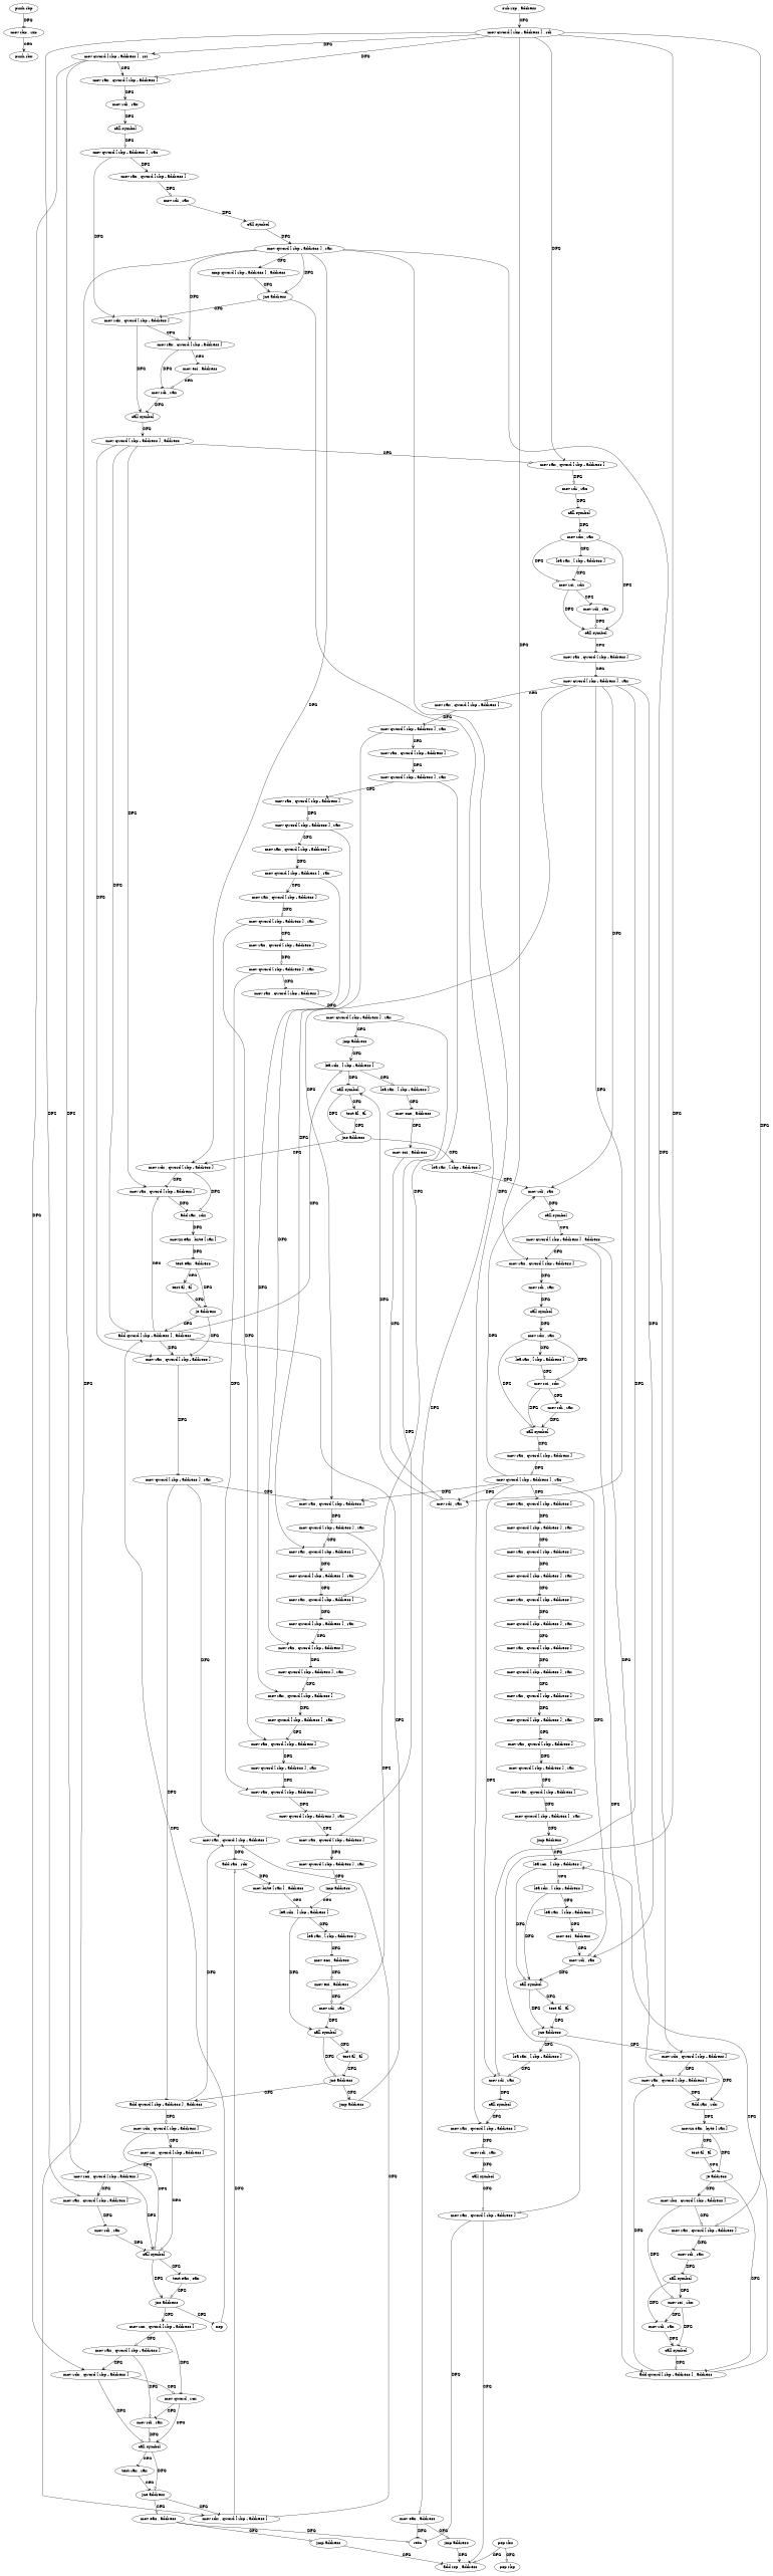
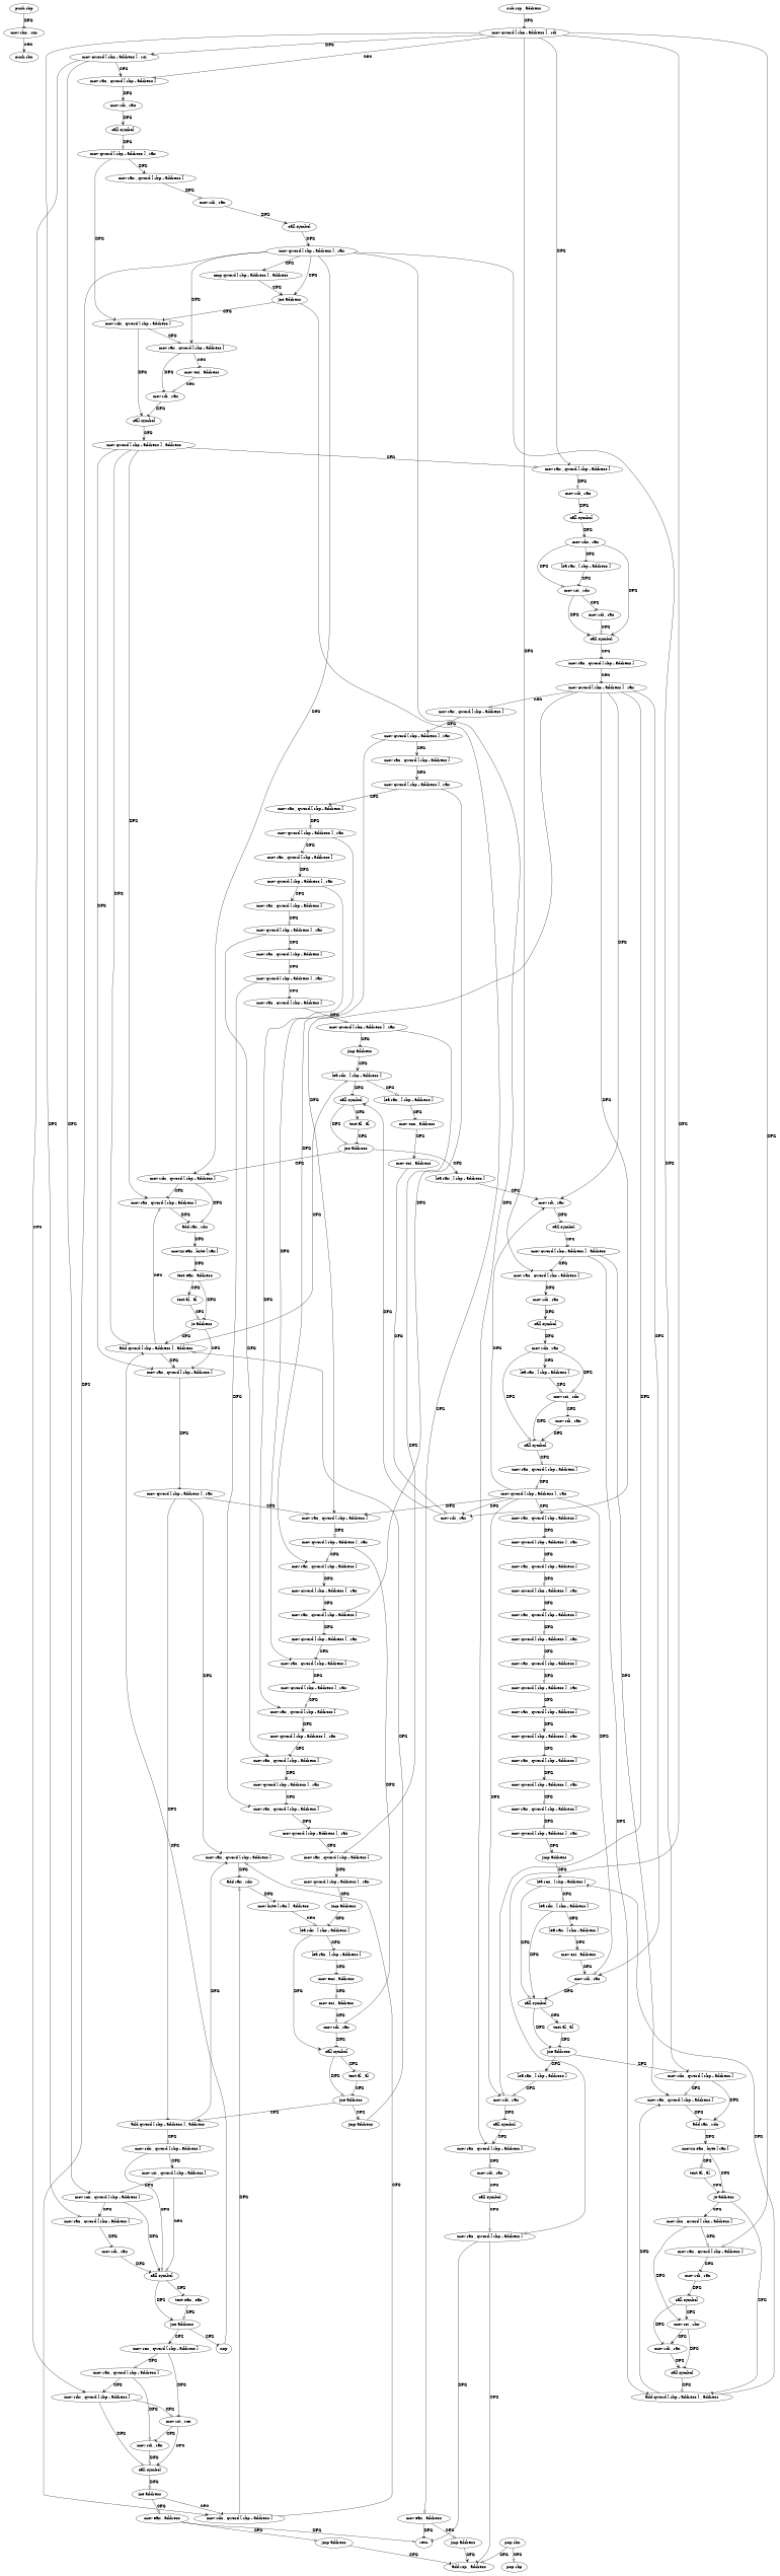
  digraph {
    edge [arrowhead=tee]
    n1 [label="push rbp"]
    n2 [label="mov rbp , rsp"]
    n3 [label="push rbx"]
    n4 [label="sub rsp , address"]
    n5 [label="mov qword [ rbp - address ] , rdi"]
    n6 [label="mov qword [ rbp - address ] , rsi"]
    n7 [label="mov rax , qword [ rbp - address ]"]
    n8 [label="mov rax , qword [ rbp - address ]"]
    n9 [label="mov rax , qword [ rbp - address ]"]
    n10 [label="mov rax , qword [ rbp - address ]"]
    n11 [label="mov rax , qword [ rbp - address ]"]
    n12 [label="mov rax , qword [ rbp - address ]"]
    n13 [label="mov rcx , qword [ rbp - address ]"]
    n14 [label="mov rdx , qword [ rbp - address ]"]
    n15 [label="mov rdi , rax"]
    n16 [label="mov rdi , rax"]
    n17 [label="mov rdi , rax"]
    n18 [label=retn]
    n19 [label="add rsp , address"]
    n20 [label="mov rdi , rax"]
    n21 [label="mov rdi , rax"]
    n22 [label="call symbol"]
-   n23 [label="mov qword , rcx"]
+   n23 [label="mov rsi , rcx"]
    n24 [label="call symbol"]
    n25 [label="call symbol"]
    n26 [label="mov qword [ rbp - address ] , rax"]
    n27 [label="mov rax , qword [ rbp - address ]"]
    n28 [label="mov rdx , qword [ rbp - address ]"]
    n29 [label="mov rdi , rax"]
    n30 [label="mov rax , qword [ rbp - address ]"]
    n31 [label="call symbol"]
    n32 [label="call symbol"]
    n33 [label="mov qword [ rbp - address ] , rax"]
    n34 [label="cmp qword [ rbp - address ] , address"]
    n35 [label="jne address"]
    n36 [label="mov rdx , qword [ rbp - address ]"]
    n37 [label="mov rdx , qword [ rbp - address ]"]
    n38 [label="mov rax , qword [ rbp - address ]"]
    n39 [label="mov rdx , qword [ rbp - address ]"]
    n40 [label="mov eax , address"]
    n41 [label="mov esi , address"]
    n42 [label="mov rdi , rax"]
    n43 [label="mov rax , qword [ rbp - address ]"]
    n44 [label="add rax , rdx"]
    n45 [label="mov rax , qword [ rbp - address ]"]
    n46 [label="add rax , rdx"]
    n47 [label="mov rdi , rax"]
    n48 [label="mov rax , qword [ rbp - address ]"]
    n49 [label="add rax , rdx"]
    n50 [label="jmp address"]
    n51 [label="mov qword [ rbp - address ] , address"]
    n52 [label="add qword [ rbp - address ] , address"]
    n53 [label="mov rax , qword [ rbp - address ]"]
    n54 [label="lea rdx , [ rbp - address ]"]
    n55 [label="mov qword [ rbp - address ] , rax"]
    n56 [label="call symbol"]
    n57 [label="mov rdx , rax"]
    n58 [label="lea rax , [ rbp - address ]"]
    n59 [label="mov rsi , rdx"]
    n60 [label="call symbol"]
    n61 [label="mov rdi , rax"]
    n62 [label="mov rax , qword [ rbp - address ]"]
    n63 [label="mov qword [ rbp - address ] , rax"]
    n64 [label="mov rax , qword [ rbp - address ]"]
    n65 [label="mov rdi , rax"]
    n66 [label="mov rdi , rax"]
    n67 [label="mov rax , qword [ rbp - address ]"]
    n68 [label="mov rdi , rax"]
    n69 [label="mov rdi , rax"]
    n70 [label="mov qword [ rbp - address ] , rax"]
    n71 [label="call symbol"]
    n72 [label="call symbol"]
    n73 [label="mov qword [ rbp - address ] , rax"]
    n74 [label="call symbol"]
    n75 [label="call symbol"]
    n76 [label="mov rax , qword [ rbp - address ]"]
    n77 [label="mov rax , qword [ rbp - address ]"]
    n78 [label="mov qword [ rbp - address ] , rax"]
    n79 [label="mov qword [ rbp - address ] , rax"]
    n80 [label="mov rax , qword [ rbp - address ]"]
    n81 [label="mov rax , qword [ rbp - address ]"]
    n82 [label="mov qword [ rbp - address ] , rax"]
    n83 [label="mov qword [ rbp - address ] , rax"]
    n84 [label="mov rax , qword [ rbp - address ]"]
    n85 [label="mov rax , qword [ rbp - address ]"]
    n86 [label="mov qword [ rbp - address ] , rax"]
    n87 [label="mov qword [ rbp - address ] , rax"]
    n88 [label="mov rax , qword [ rbp - address ]"]
    n89 [label="mov rax , qword [ rbp - address ]"]
    n90 [label="mov qword [ rbp - address ] , rax"]
    n91 [label="mov qword [ rbp - address ] , rax"]
    n92 [label="mov rax , qword [ rbp - address ]"]
    n93 [label="mov rax , qword [ rbp - address ]"]
    n94 [label="mov qword [ rbp - address ] , rax"]
    n95 [label="mov qword [ rbp - address ] , rax"]
    n96 [label="mov rax , qword [ rbp - address ]"]
    n97 [label="mov rax , qword [ rbp - address ]"]
    n98 [label="mov qword [ rbp - address ] , rax"]
    n99 [label="mov qword [ rbp - address ] , rax"]
    n100 [label="jmp address"]
    n101 [label="mov rax , qword [ rbp - address ]"]
    n102 [label="mov qword [ rbp - address ] , rax"]
    n103 [label="lea rax , [ rbp - address ]"]
    n104 [label="mov ecx , address"]
    n105 [label="test al , al"]
    n106 [label="jne address"]
    n107 [label="pop rbx"]
    n108 [label="pop rbp"]
    n109 [label="mov esi , address"]
    n110 [label="lea rax , [ rbp - address ]"]
    n111 [label="movzx eax , byte [ rax ]"]
    n112 [label="test eax , address"]
    n113 [label="test al , al"]
    n114 [label="je address"]
    n115 [label="add qword [ rbp - address ] , address"]
    n116 [label="mov qword [ rbp - address ] , address"]
    n117 [label="add qword [ rbp - address ] , address"]
    n118 [label="lea rcx , [ rbp - address ]"]
    n119 [label="call symbol"]
    n120 [label="mov rdx , rax"]
    n121 [label="lea rax , [ rbp - address ]"]
    n122 [label="mov rsi , rdx"]
    n123 [label="call symbol"]
    n124 [label="mov rdi , rax"]
    n125 [label="mov rax , qword [ rbp - address ]"]
    n126 [label="mov qword [ rbp - address ] , rax"]
    n127 [label="mov rax , qword [ rbp - address ]"]
    n128 [label="mov qword [ rbp - address ] , rax"]
    n129 [label="mov rax , qword [ rbp - address ]"]
    n130 [label="mov qword [ rbp - address ] , rax"]
    n131 [label="mov rax , qword [ rbp - address ]"]
    n132 [label="mov qword [ rbp - address ] , rax"]
    n133 [label="mov rax , qword [ rbp - address ]"]
    n134 [label="mov qword [ rbp - address ] , rax"]
    n135 [label="mov rax , qword [ rbp - address ]"]
    n136 [label="mov qword [ rbp - address ] , rax"]
    n137 [label="mov rax , qword [ rbp - address ]"]
    n138 [label="mov qword [ rbp - address ] , rax"]
    n139 [label="mov rax , qword [ rbp - address ]"]
    n140 [label="mov qword [ rbp - address ] , rax"]
    n141 [label="jmp address"]
    n142 [label="lea rdx , [ rbp - address ]"]
    n143 [label="lea rax , [ rbp - address ]"]
    n144 [label="test al , al"]
    n145 [label="jne address"]
    n146 [label="mov rdx , qword [ rbp - address ]"]
    n147 [label="mov rdi , rax"]
    n148 [label="call symbol"]
    n149 [label="jmp address"]
    n150 [label="lea rdx , [ rbp - address ]"]
    n151 [label="lea rax , [ rbp - address ]"]
    n152 [label="mov ecx , address"]
    n153 [label="test al , al"]
    n154 [label="jne address"]
    n155 [label="mov esi , address"]
    n156 [label="lea rax , [ rbp - address ]"]
    n157 [label="movzx eax , byte [ rax ]"]
    n158 [label="mov esi , address"]
    n159 [label="jmp address"]
    n160 [label="mov rsi , qword [ rbp - address ]"]
    n161 [label="test al , al"]
    n162 [label="je address"]
    n163 [label="mov rbx , qword [ rbp - address ]"]
    n164 [label="mov rsi , rbx"]
    n165 [label="mov rdi , rax"]
    n166 [label="call symbol"]
    n167 [label="call symbol"]
    n168 [label="test eax , eax"]
    n169 [label="jne address"]
    n170 [label=nop]
    n171 [label="mov rcx , qword [ rbp - address ]"]
    n172 [label="mov rax , qword [ rbp - address ]"]
    n173 [label="mov rdi , rax"]
    n174 [label="call symbol"]
-   n175 [label="test rax , rax"]
    n176 [label="jne address"]
    n177 [label="mov eax , address"]
    n178 [label="jmp address"]
    n179 [label="mov byte [ rax ] , address"]
    n1 -> n2 [label=DFG]
    n2 -> n3 [arrowhead=vee label=CFG]
-   n4 -> n5 [arrowhead=vee label=CFG]
+   n4 -> n5 [label=CFG]
    n5 -> n6 [arrowhead=vee label=DFG]
    n5 -> n7 [arrowhead=onormal label=DFG]
    n5 -> n8 [label=DFG]
    n5 -> n9 [label=DFG]
    n5 -> n10 [arrowhead=onormal label=DFG]
    n5 -> n11 [arrowhead=onormal label=DFG]
    n5 -> n12 [arrowhead=onormal label=DFG]
    n6 -> n7 [arrowhead=vee label=CFG]
    n6 -> n13 [label=DFG]
    n6 -> n14 [arrowhead=vee label=DFG]
    n7 -> n15 [arrowhead=vee label=DFG]
    n8 -> n16 [arrowhead=onormal label=DFG]
    n9 -> n17 [arrowhead=vee label=DFG]
    n10 -> n18 [label=DFG]
    n10 -> n19 [label=CFG]
    n11 -> n20 [label=DFG]
    n12 -> n21 [label=DFG]
    n13 -> n11 [arrowhead=vee label=CFG]
    n13 -> n22 [arrowhead=vee label=DFG]
    n14 -> n23 [arrowhead=onormal label=CFG]
    n14 -> n24 [arrowhead=onormal label=DFG]
    n15 -> n25 [arrowhead=vee label=DFG]
    n16 -> n56 [label=DFG]
    n17 -> n119 [arrowhead=vee label=DFG]
    n20 -> n22 [label=DFG]
    n21 -> n174 [label=DFG]
    n22 -> n168 [label=CFG]
    n22 -> n169 [arrowhead=vee label=DFG]
    n23 -> n24 [arrowhead=vee label=DFG]
    n23 -> n173 [label=CFG]
-   n24 -> n175 [label=CFG]
    n24 -> n176 [arrowhead=onormal label=DFG]
    n25 -> n26 [arrowhead=onormal label=DFG]
    n26 -> n27 [arrowhead=vee label=DFG]
    n26 -> n28 [label=DFG]
    n27 -> n29 [arrowhead=onormal label=DFG]
    n28 -> n30 [arrowhead=onormal label=CFG]
    n28 -> n31 [arrowhead=vee label=DFG]
    n29 -> n32 [arrowhead=vee label=DFG]
    n30 -> n41 [label=CFG]
    n30 -> n42 [label=DFG]
    n31 -> n51 [arrowhead=vee label=CFG]
    n32 -> n33 [arrowhead=vee label=DFG]
    n33 -> n30 [arrowhead=vee label=DFG]
    n33 -> n34 [arrowhead=vee label=CFG]
    n33 -> n35 [arrowhead=vee label=DFG]
    n33 -> n36 [arrowhead=vee label=DFG]
    n33 -> n37 [label=DFG]
    n33 -> n38 [label=DFG]
    n33 -> n39 [arrowhead=vee label=DFG]
    n34 -> n35 [arrowhead=vee label=CFG]
    n35 -> n28 [label=CFG]
    n35 -> n40 [arrowhead=onormal label=CFG]
    n36 -> n43 [label=CFG]
    n36 -> n44 [arrowhead=onormal label=DFG]
    n37 -> n45 [arrowhead=onormal label=CFG]
    n37 -> n46 [arrowhead=vee label=DFG]
    n38 -> n47 [arrowhead=onormal label=DFG]
    n39 -> n48 [arrowhead=onormal label=CFG]
    n39 -> n49 [arrowhead=onormal label=DFG]
    n40 -> n18 [label=DFG]
    n40 -> n50 [arrowhead=onormal label=CFG]
    n41 -> n42 [arrowhead=onormal label=CFG]
    n42 -> n31 [label=DFG]
    n43 -> n44 [label=DFG]
    n44 -> n111 [arrowhead=vee label=DFG]
    n45 -> n46 [label=DFG]
    n46 -> n157 [arrowhead=vee label=DFG]
    n47 -> n167 [arrowhead=onormal label=DFG]
    n48 -> n49 [label=DFG]
    n49 -> n179 [label=DFG]
    n50 -> n19 [arrowhead=vee label=CFG]
    n51 -> n8 [arrowhead=onormal label=CFG]
    n51 -> n43 [arrowhead=vee label=DFG]
    n51 -> n52 [arrowhead=onormal label=DFG]
    n51 -> n53 [label=DFG]
    n52 -> n43 [arrowhead=onormal label=DFG]
    n52 -> n53 [arrowhead=vee label=DFG]
    n52 -> n54 [arrowhead=onormal label=CFG]
    n53 -> n55 [label=DFG]
    n54 -> n71 [label=DFG]
    n54 -> n103 [arrowhead=onormal label=CFG]
    n55 -> n48 [label=DFG]
    n55 -> n67 [arrowhead=onormal label=CFG]
    n55 -> n115 [label=DFG]
    n56 -> n57 [arrowhead=vee label=DFG]
    n57 -> n58 [label=CFG]
    n57 -> n59 [arrowhead=onormal label=DFG]
    n57 -> n60 [arrowhead=vee label=DFG]
    n58 -> n59 [label=CFG]
    n59 -> n60 [arrowhead=vee label=DFG]
    n59 -> n61 [label=CFG]
    n60 -> n62 [label=CFG]
    n61 -> n60 [arrowhead=onormal label=DFG]
    n62 -> n63 [label=DFG]
    n63 -> n64 [arrowhead=onormal label=CFG]
    n63 -> n65 [label=DFG]
    n63 -> n66 [arrowhead=vee label=DFG]
    n63 -> n67 [arrowhead=vee label=DFG]
    n63 -> n68 [arrowhead=vee label=DFG]
    n63 -> n69 [arrowhead=onormal label=DFG]
    n64 -> n70 [label=DFG]
    n65 -> n71 [arrowhead=vee label=DFG]
    n66 -> n72 [label=DFG]
    n67 -> n73 [arrowhead=onormal label=DFG]
    n68 -> n74 [arrowhead=vee label=DFG]
    n69 -> n75 [label=DFG]
    n70 -> n76 [arrowhead=vee label=CFG]
    n70 -> n77 [label=DFG]
    n71 -> n105 [arrowhead=vee label=CFG]
    n71 -> n106 [arrowhead=onormal label=DFG]
    n72 -> n116 [label=CFG]
    n73 -> n77 [arrowhead=onormal label=CFG]
    n73 -> n147 [arrowhead=onormal label=DFG]
    n74 -> n144 [arrowhead=vee label=CFG]
    n74 -> n145 [label=DFG]
    n75 -> n38 [arrowhead=vee label=CFG]
    n76 -> n78 [arrowhead=vee label=DFG]
    n77 -> n79 [arrowhead=vee label=DFG]
    n78 -> n80 [label=CFG]
    n78 -> n81 [arrowhead=onormal label=DFG]
    n79 -> n81 [label=CFG]
    n80 -> n82 [arrowhead=onormal label=DFG]
    n81 -> n83 [label=DFG]
    n82 -> n84 [label=CFG]
    n82 -> n85 [label=DFG]
    n83 -> n85 [label=CFG]
    n84 -> n86 [arrowhead=vee label=DFG]
    n85 -> n87 [label=DFG]
    n86 -> n88 [arrowhead=vee label=CFG]
    n86 -> n89 [arrowhead=vee label=DFG]
    n87 -> n89 [arrowhead=onormal label=CFG]
    n88 -> n90 [arrowhead=onormal label=DFG]
    n89 -> n91 [arrowhead=vee label=DFG]
    n90 -> n92 [label=CFG]
    n90 -> n93 [arrowhead=vee label=DFG]
    n91 -> n93 [label=CFG]
    n92 -> n94 [arrowhead=onormal label=DFG]
    n93 -> n95 [arrowhead=vee label=DFG]
    n94 -> n96 [label=CFG]
    n94 -> n97 [label=DFG]
    n95 -> n97 [label=CFG]
    n96 -> n98 [arrowhead=onormal label=DFG]
    n97 -> n99 [label=DFG]
    n98 -> n100 [label=CFG]
    n98 -> n101 [arrowhead=onormal label=DFG]
    n99 -> n101 [label=CFG]
    n100 -> n54 [arrowhead=vee label=CFG]
    n101 -> n102 [arrowhead=vee label=DFG]
    n102 -> n149 [arrowhead=onormal label=CFG]
    n103 -> n104 [label=CFG]
    n104 -> n109 [arrowhead=vee label=CFG]
    n105 -> n106 [label=CFG]
    n106 -> n36 [arrowhead=vee label=CFG]
    n106 -> n110 [arrowhead=vee label=CFG]
    n107 -> n19 [arrowhead=onormal label=CFG]
    n107 -> n108 [arrowhead=onormal label=CFG]
    n109 -> n65 [arrowhead=onormal label=CFG]
    n110 -> n66 [arrowhead=vee label=CFG]
    n111 -> n112 [label=DFG]
    n112 -> n113 [arrowhead=vee label=CFG]
    n112 -> n114 [label=DFG]
    n113 -> n114 [arrowhead=onormal label=CFG]
    n114 -> n52 [arrowhead=vee label=CFG]
    n114 -> n53 [label=CFG]
    n115 -> n48 [label=DFG]
    n115 -> n146 [arrowhead=onormal label=CFG]
    n116 -> n9 [label=CFG]
    n116 -> n45 [arrowhead=vee label=DFG]
    n116 -> n117 [label=DFG]
    n117 -> n45 [label=DFG]
    n117 -> n118 [label=CFG]
    n118 -> n74 [arrowhead=onormal label=DFG]
    n118 -> n142 [arrowhead=onormal label=CFG]
    n119 -> n120 [arrowhead=vee label=DFG]
    n120 -> n121 [arrowhead=vee label=CFG]
    n120 -> n122 [arrowhead=onormal label=DFG]
    n120 -> n123 [arrowhead=onormal label=DFG]
    n121 -> n122 [arrowhead=onormal label=CFG]
    n122 -> n123 [label=DFG]
    n122 -> n124 [label=CFG]
    n123 -> n125 [arrowhead=onormal label=CFG]
    n124 -> n123 [arrowhead=vee label=DFG]
    n125 -> n126 [arrowhead=onormal label=DFG]
    n126 -> n65 [label=DFG]
    n126 -> n66 [arrowhead=vee label=DFG]
    n126 -> n67 [arrowhead=vee label=DFG]
    n126 -> n68 [arrowhead=onormal label=DFG]
    n126 -> n69 [label=DFG]
    n126 -> n127 [label=CFG]
    n127 -> n128 [label=DFG]
    n128 -> n129 [arrowhead=onormal label=CFG]
    n129 -> n130 [arrowhead=onormal label=DFG]
    n130 -> n131 [label=CFG]
    n131 -> n132 [arrowhead=onormal label=DFG]
    n132 -> n133 [arrowhead=onormal label=CFG]
    n133 -> n134 [arrowhead=onormal label=DFG]
    n134 -> n135 [label=CFG]
    n135 -> n136 [arrowhead=vee label=DFG]
    n136 -> n137 [label=CFG]
    n137 -> n138 [arrowhead=vee label=DFG]
    n138 -> n139 [arrowhead=onormal label=CFG]
    n139 -> n140 [arrowhead=onormal label=DFG]
    n140 -> n141 [arrowhead=vee label=CFG]
    n141 -> n118 [label=CFG]
    n142 -> n74 [arrowhead=vee label=DFG]
    n142 -> n143 [label=CFG]
    n143 -> n155 [arrowhead=vee label=CFG]
    n144 -> n145 [label=CFG]
    n145 -> n37 [arrowhead=onormal label=CFG]
    n145 -> n156 [arrowhead=vee label=CFG]
    n146 -> n22 [arrowhead=onormal label=DFG]
    n146 -> n160 [arrowhead=vee label=CFG]
    n147 -> n148 [label=DFG]
    n148 -> n153 [label=CFG]
    n148 -> n154 [arrowhead=onormal label=DFG]
    n149 -> n150 [label=CFG]
    n150 -> n148 [arrowhead=vee label=DFG]
    n150 -> n151 [label=CFG]
    n151 -> n152 [label=CFG]
    n152 -> n158 [arrowhead=onormal label=CFG]
    n153 -> n154 [label=CFG]
    n154 -> n115 [arrowhead=vee label=CFG]
    n154 -> n159 [arrowhead=vee label=CFG]
    n155 -> n68 [arrowhead=vee label=CFG]
    n156 -> n69 [arrowhead=onormal label=CFG]
    n157 -> n161 [arrowhead=onormal label=CFG]
    n157 -> n162 [label=DFG]
    n158 -> n147 [arrowhead=onormal label=CFG]
    n159 -> n52 [arrowhead=onormal label=CFG]
    n160 -> n13 [arrowhead=onormal label=CFG]
    n160 -> n22 [arrowhead=onormal label=DFG]
    n161 -> n162 [label=CFG]
    n162 -> n117 [label=CFG]
    n162 -> n163 [arrowhead=vee label=CFG]
    n163 -> n12 [arrowhead=onormal label=CFG]
-   n163 -> n164 [arrowhead=onormal label=DFG]
+   n163 -> n164 [label=DFG]
    n164 -> n165 [arrowhead=vee label=CFG]
    n164 -> n166 [label=DFG]
    n165 -> n166 [arrowhead=vee label=DFG]
    n166 -> n117 [arrowhead=onormal label=CFG]
    n167 -> n10 [arrowhead=onormal label=CFG]
    n168 -> n169 [arrowhead=onormal label=CFG]
    n169 -> n170 [label=CFG]
    n169 -> n171 [arrowhead=vee label=CFG]
    n170 -> n52 [label=CFG]
    n171 -> n23 [label=DFG]
    n171 -> n172 [arrowhead=onormal label=CFG]
    n172 -> n14 [arrowhead=vee label=CFG]
    n172 -> n173 [arrowhead=onormal label=DFG]
    n173 -> n24 [arrowhead=onormal label=DFG]
    n174 -> n164 [arrowhead=vee label=CFG]
    n174 -> n165 [label=DFG]
-   n175 -> n176 [label=CFG]
    n176 -> n39 [label=CFG]
    n176 -> n177 [arrowhead=onormal label=CFG]
    n177 -> n18 [arrowhead=onormal label=DFG]
    n177 -> n178 [arrowhead=onormal label=CFG]
    n178 -> n19 [label=CFG]
    n179 -> n150 [arrowhead=onormal label=CFG]
  }
